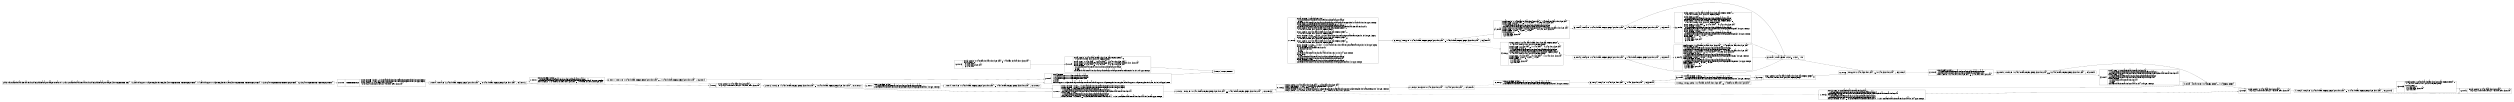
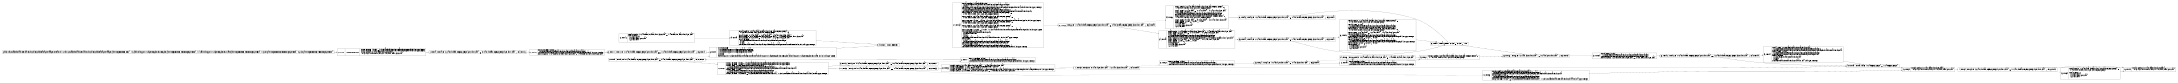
  digraph {
    rankdir=LR
    node [shape=record]
    edge [arrowhead=vee]
    n1 [label="{0\:\ 0x0000|MTH_ENTER_BLOCK\l|0x0000: INVOKE  (r3 I:int) = (r15 I:int) android.view.View.MeasureSpec.getMode(int):int type: STATIC \l0x0004: INVOKE  (r4 I:int) = (r16 I:int) android.view.View.MeasureSpec.getMode(int):int type: STATIC \l0x0008: CONST  (r0 I:?[int, float, short, byte, char]) = \l  (1073741824(0x40000000, float:2.0) ?[int, float, short, byte, char])\l \l}"]
    n2 [label="{1\:\ 0x000a|0x000a: IF  (r3 I:?[int, boolean, OBJECT, ARRAY, byte, short, char]) != (r0 I:?[int, boolean, OBJECT, ARRAY, byte, short, char])  \-\> B:4:0x0013 \l}"]
    n3 [label="{2\:\ 0x000c|0x000c: INVOKE  (r0 I:int) = \l  (r12 I:com.facebook.ads.internal.view.hscroll.HScrollLinearLayoutManager)\l com.facebook.ads.internal.view.hscroll.HScrollLinearLayoutManager.getOrientation():int type: VIRTUAL \l0x0010: CONST  (r1 I:?[boolean, int, float, short, byte, char]) = (1 ?[boolean, int, float, short, byte, char]) \l}"]
-   n4 [label="{4\:\ 0x0013|0x0013: CONST  (r0 I:?[int, float, short, byte, char]) = \l  (1073741824(0x40000000, float:2.0) ?[int, float, short, byte, char])\l \l}"]
    n5 [label="{3\:\ 0x0011|0x0011: IF  (r0 I:?[int, boolean, OBJECT, ARRAY, byte, short, char]) == (r1 I:?[int, boolean, OBJECT, ARRAY, byte, short, char])  \-\> B:8:0x001d \l}"]
    n6 [label="{5\:\ 0x0015|0x0015: IF  (r4 I:?[int, boolean, OBJECT, ARRAY, byte, short, char]) != (r0 I:?[int, boolean, OBJECT, ARRAY, byte, short, char])  \-\> B:10:0x0021 \l}"]
    n7 [label="{8\:\ 0x001d|0x001d: INVOKE  \l  (r12 I:android.support.v7.widget.LinearLayoutManager)\l  (r13 I:android.support.v7.widget.RecyclerView$Recycler)\l  (r14 I:android.support.v7.widget.RecyclerView$State)\l  (r15 I:int)\l  (r16 I:int)\l android.support.v7.widget.LinearLayoutManager.onMeasure(android.support.v7.widget.RecyclerView$Recycler, android.support.v7.widget.RecyclerView$State, int, int):void type: SUPER \l}"]
    n8 [label="{9\:\ 0x0020|0x0020: RETURN   \l}"]
    n9 [label="{6\:\ 0x0017|0x0017: INVOKE  (r0 I:int) = \l  (r12 I:com.facebook.ads.internal.view.hscroll.HScrollLinearLayoutManager)\l com.facebook.ads.internal.view.hscroll.HScrollLinearLayoutManager.getOrientation():int type: VIRTUAL \l}"]
    n10 [label="{7\:\ 0x001b|0x001b: IF  (r0 I:?[int, boolean, OBJECT, ARRAY, byte, short, char]) != (0 ?[int, boolean, OBJECT, ARRAY, byte, short, char])  \-\> B:10:0x0021 \l}"]
    n11 [label="{10\:\ 0x0021|0x0021: INVOKE  (r5 I:int) = (r15 I:int) android.view.View.MeasureSpec.getSize(int):int type: STATIC \l0x0025: INVOKE  (r6 I:int) = (r16 I:int) android.view.View.MeasureSpec.getSize(int):int type: STATIC \l0x0029: IGET  (r0 I:com.facebook.ads.internal.view.hscroll.a) = \l  (r12 I:com.facebook.ads.internal.view.hscroll.HScrollLinearLayoutManager)\l com.facebook.ads.internal.view.hscroll.HScrollLinearLayoutManager.b com.facebook.ads.internal.view.hscroll.a \l0x002b: IGET  (r1 I:int) = \l  (r12 I:com.facebook.ads.internal.view.hscroll.HScrollLinearLayoutManager)\l com.facebook.ads.internal.view.hscroll.HScrollLinearLayoutManager.h int \l0x002d: INVOKE  (r0 I:boolean) = (r0 I:com.facebook.ads.internal.view.hscroll.a), (r1 I:int) com.facebook.ads.internal.view.hscroll.a.b(int):boolean type: VIRTUAL \l}"]
    n12 [label="{11\:\ 0x0031|0x0031: IF  (r0 I:?[int, boolean, OBJECT, ARRAY, byte, short, char]) == (0 ?[int, boolean, OBJECT, ARRAY, byte, short, char])  \-\> B:20:0x0053 \l}"]
    n13 [label="{12\:\ 0x0033|0x0033: IGET  (r0 I:com.facebook.ads.internal.view.hscroll.a) = \l  (r12 I:com.facebook.ads.internal.view.hscroll.HScrollLinearLayoutManager)\l com.facebook.ads.internal.view.hscroll.HScrollLinearLayoutManager.b com.facebook.ads.internal.view.hscroll.a \l0x0035: IGET  (r1 I:int) = \l  (r12 I:com.facebook.ads.internal.view.hscroll.HScrollLinearLayoutManager)\l com.facebook.ads.internal.view.hscroll.HScrollLinearLayoutManager.h int \l0x0037: INVOKE  (r0 I:int[]) = (r0 I:com.facebook.ads.internal.view.hscroll.a), (r1 I:int) com.facebook.ads.internal.view.hscroll.a.a(int):int[] type: VIRTUAL \l}"]
    n14 [label="{20\:\ 0x0053|0x0053: CONST  (r0 I:?[int, float, short, byte, char]) = (2 ?[int, float, short, byte, char]) \l0x0054: NEW_ARRAY  (r1 I:int[]) = (r0 I:int A[IMMUTABLE_TYPE]) type: int[] \l0x0056: FILL_ARRAY  (r1 I:?[int, float][]), data: [0, 0] \l0x0059: INVOKE  (r0 I:int) = (r14 I:android.support.v7.widget.RecyclerView$State) android.support.v7.widget.RecyclerView.State.getItemCount():int type: VIRTUAL \l0x005d: CONST  (r2 I:?[boolean, int, float, short, byte, char]) = (1 ?[boolean, int, float, short, byte, char]) \l}"]
    n15 [label="{13\:\ 0x003b|0x003b: CONST  (r1 I:?[int, float, short, byte, char]) = \l  (1073741824(0x40000000, float:2.0) ?[int, float, short, byte, char])\l \l}"]
    n16 [label="{21\:\ 0x005e|0x005e: IF  (r0 I:?[int, byte, short, char]) \< (r2 I:?[int, byte, short, char])  \-\> B:40:0x00db \l}"]
    n17 [label="{14\:\ 0x003d|0x003d: IF  (r3 I:?[int, boolean, OBJECT, ARRAY, byte, short, char]) != (r1 I:?[int, boolean, OBJECT, ARRAY, byte, short, char])  \-\> B:16:0x0042 \l}"]
    n18 [label="{15\:\ 0x003f|0x003f: CONST  (r1 I:?[int, float, boolean, short, byte, char, OBJECT, ARRAY]) = \l  (0 ?[int, float, boolean, short, byte, char, OBJECT, ARRAY])\l \l0x0040: APUT  \l  (r0 I:?[int, float][])\l  (r1 I:?[int, short, byte, char])\l  (r5 I:?[int, float])\l \l}"]
    n19 [label="{16\:\ 0x0042|0x0042: CONST  (r1 I:?[int, float, short, byte, char]) = \l  (1073741824(0x40000000, float:2.0) ?[int, float, short, byte, char])\l \l}"]
    n20 [label="{18\:\ 0x0046|0x0046: CONST  (r1 I:?[boolean, int, float, short, byte, char]) = (1 ?[boolean, int, float, short, byte, char]) \l0x0047: APUT  \l  (r0 I:?[int, float][])\l  (r1 I:?[int, short, byte, char])\l  (r6 I:?[int, float])\l \l}"]
    n21 [label="{19\:\ 0x0049|0x0049: CONST  (r1 I:?[int, float, boolean, short, byte, char, OBJECT, ARRAY]) = \l  (0 ?[int, float, boolean, short, byte, char, OBJECT, ARRAY])\l \l0x004a: AGET  (r1 I:?[int, float]) = (r0 I:?[int, float][]), (r1 I:?[int, short, byte, char]) \l0x004c: CONST  (r2 I:?[boolean, int, float, short, byte, char]) = (1 ?[boolean, int, float, short, byte, char]) \l0x004d: AGET  (r0 I:?[int, float]) = (r0 I:?[int, float][]), (r2 I:?[int, short, byte, char]) \l0x004f: INVOKE  \l  (r12 I:com.facebook.ads.internal.view.hscroll.HScrollLinearLayoutManager)\l  (r1 I:int)\l  (r0 I:int)\l com.facebook.ads.internal.view.hscroll.HScrollLinearLayoutManager.setMeasuredDimension(int, int):void type: VIRTUAL \l}"]
    n22 [label="{22\:\ 0x0060|0x0060: INVOKE  (r0 I:int) = \l  (r12 I:com.facebook.ads.internal.view.hscroll.HScrollLinearLayoutManager)\l com.facebook.ads.internal.view.hscroll.HScrollLinearLayoutManager.getChildCount():int type: VIRTUAL \l}"]
    n23 [label="{40\:\ 0x00db|0x00db: MOVE  (r0 I:?[OBJECT, ARRAY]) = (r1 I:?[OBJECT, ARRAY]) \l}"]
    n24 [label="{23\:\ 0x0064|0x0064: IF  (r0 I:?[int, byte, short, char]) \<= (0 ?[int, byte, short, char])  \-\> B:33:0x00aa \l}"]
    n25 [label="{24\:\ 0x0066|0x0066: CONST  (r0 I:?[boolean, int, float, short, byte, char]) = (1 ?[boolean, int, float, short, byte, char]) \l}"]
    n26 [label="{33\:\ 0x00aa|0x00aa: INVOKE  (r0 I:int) = \l  (r12 I:com.facebook.ads.internal.view.hscroll.HScrollLinearLayoutManager)\l com.facebook.ads.internal.view.hscroll.HScrollLinearLayoutManager.getChildCount():int type: VIRTUAL \l}"]
    n27 [label="{25\:\ 0x0067|0x0067: CONST  (r2 I:?[int, float, boolean, short, byte, char, OBJECT, ARRAY]) = \l  (0 ?[int, float, boolean, short, byte, char, OBJECT, ARRAY])\l \l}"]
    n28 [label="{26\:\ 0x0068|0x0068: IF  (r2 I:?[int, byte, short, char]) \>= (r0 I:?[int, byte, short, char])  \-\> B:37:0x00cf \l}"]
    n29 [label="{37\:\ 0x00cf|0x00cf: IGET  (r0 I:int) = \l  (r12 I:com.facebook.ads.internal.view.hscroll.HScrollLinearLayoutManager)\l com.facebook.ads.internal.view.hscroll.HScrollLinearLayoutManager.h int \l0x00d1: CONST  (r2 I:?[int, float, short, byte, char]) = (\-1 ?[int, float, short, byte, char]) \l}"]
    n30 [label="{27\:\ 0x006a|0x006a: INVOKE  (r7 I:android.view.View) = \l  (r12 I:com.facebook.ads.internal.view.hscroll.HScrollLinearLayoutManager)\l  (r2 I:int)\l com.facebook.ads.internal.view.hscroll.HScrollLinearLayoutManager.findViewByPosition(int):android.view.View type: VIRTUAL \l0x006e: IGET  (r8 I:com.facebook.ads.internal.view.hscroll.c) = \l  (r12 I:com.facebook.ads.internal.view.hscroll.HScrollLinearLayoutManager)\l com.facebook.ads.internal.view.hscroll.HScrollLinearLayoutManager.a com.facebook.ads.internal.view.hscroll.c \l0x0070: CONST  (r9 I:?[int, float, boolean, short, byte, char, OBJECT, ARRAY]) = \l  (0 ?[int, float, boolean, short, byte, char, OBJECT, ARRAY])\l \l0x0071: CONST  (r10 I:?[int, float, boolean, short, byte, char, OBJECT, ARRAY]) = \l  (0 ?[int, float, boolean, short, byte, char, OBJECT, ARRAY])\l \l0x0072: INVOKE  (r9 I:int) = (r9 I:int), (r10 I:int) android.view.View.MeasureSpec.makeMeasureSpec(int, int):int type: STATIC \l0x0076: CONST  (r10 I:?[int, float, boolean, short, byte, char, OBJECT, ARRAY]) = \l  (0 ?[int, float, boolean, short, byte, char, OBJECT, ARRAY])\l \l0x0077: CONST  (r11 I:?[int, float, boolean, short, byte, char, OBJECT, ARRAY]) = \l  (0 ?[int, float, boolean, short, byte, char, OBJECT, ARRAY])\l \l0x0078: INVOKE  (r10 I:int) = (r10 I:int), (r11 I:int) android.view.View.MeasureSpec.makeMeasureSpec(int, int):int type: STATIC \l0x007c: INVOKE  (r7 I:int[]) = \l  (r8 I:com.facebook.ads.internal.view.hscroll.c)\l  (r7 I:android.view.View)\l  (r9 I:int)\l  (r10 I:int)\l com.facebook.ads.internal.view.hscroll.c.a(android.view.View, int, int):int[] type: VIRTUAL \l0x0080: IPUT  \l  (r7 I:int[])\l  (r12 I:com.facebook.ads.internal.view.hscroll.HScrollLinearLayoutManager)\l com.facebook.ads.internal.view.hscroll.HScrollLinearLayoutManager.d int[] \l0x0082: INVOKE  (r7 I:int) = \l  (r12 I:com.facebook.ads.internal.view.hscroll.HScrollLinearLayoutManager)\l com.facebook.ads.internal.view.hscroll.HScrollLinearLayoutManager.getOrientation():int type: VIRTUAL \l}"]
    n31 [label="{28\:\ 0x0086|0x0086: IF  (r7 I:?[int, boolean, OBJECT, ARRAY, byte, short, char]) != (0 ?[int, boolean, OBJECT, ARRAY, byte, short, char])  \-\> B:34:0x00af \l}"]
    n32 [label="{38\:\ 0x00d2|0x00d2: IF  (r0 I:?[int, boolean, OBJECT, ARRAY, byte, short, char]) == (r2 I:?[int, boolean, OBJECT, ARRAY, byte, short, char])  \-\> B:40:0x00db \l}"]
    n33 [label="{29\:\ 0x0088|0x0088: CONST  (r7 I:?[int, float, boolean, short, byte, char, OBJECT, ARRAY]) = \l  (0 ?[int, float, boolean, short, byte, char, OBJECT, ARRAY])\l \l0x0089: AGET  (r8 I:?[int, float]) = (r1 I:?[int, float][]), (r7 I:?[int, short, byte, char]) \l0x008b: IGET  (r9 I:int[]) = \l  (r12 I:com.facebook.ads.internal.view.hscroll.HScrollLinearLayoutManager)\l com.facebook.ads.internal.view.hscroll.HScrollLinearLayoutManager.d int[] \l0x008d: CONST  (r10 I:?[int, float, boolean, short, byte, char, OBJECT, ARRAY]) = \l  (0 ?[int, float, boolean, short, byte, char, OBJECT, ARRAY])\l \l0x008e: AGET  (r9 I:?[int, float]) = (r9 I:?[int, float][]), (r10 I:?[int, short, byte, char]) \l0x0090: ARITH  (r8 I:int) = (r8 I:int) + (r9 I:int) \l0x0091: APUT  \l  (r1 I:?[int, float][])\l  (r7 I:?[int, short, byte, char])\l  (r8 I:?[int, float])\l \l}"]
    n34 [label="{34\:\ 0x00af|0x00af: CONST  (r7 I:?[boolean, int, float, short, byte, char]) = (1 ?[boolean, int, float, short, byte, char]) \l0x00b0: AGET  (r8 I:?[int, float]) = (r1 I:?[int, float][]), (r7 I:?[int, short, byte, char]) \l0x00b2: IGET  (r9 I:int[]) = \l  (r12 I:com.facebook.ads.internal.view.hscroll.HScrollLinearLayoutManager)\l com.facebook.ads.internal.view.hscroll.HScrollLinearLayoutManager.d int[] \l0x00b4: CONST  (r10 I:?[boolean, int, float, short, byte, char]) = (1 ?[boolean, int, float, short, byte, char]) \l0x00b5: AGET  (r9 I:?[int, float]) = (r9 I:?[int, float][]), (r10 I:?[int, short, byte, char]) \l0x00b7: ARITH  (r8 I:int) = (r8 I:int) + (r9 I:int) \l0x00b8: APUT  \l  (r1 I:?[int, float][])\l  (r7 I:?[int, short, byte, char])\l  (r8 I:?[int, float])\l \l}"]
    n35 [label="{30\:\ 0x0093|0x0093: IF  (r2 I:?[int, boolean, OBJECT, ARRAY, byte, short, char]) != (0 ?[int, boolean, OBJECT, ARRAY, byte, short, char])  \-\> B:32:0x00a7 \l}"]
    n36 [label="{35\:\ 0x00ba|0x00ba: IF  (r2 I:?[int, boolean, OBJECT, ARRAY, byte, short, char]) != (0 ?[int, boolean, OBJECT, ARRAY, byte, short, char])  \-\> B:32:0x00a7 \l}"]
-   n37 [label="{31\:\ 0x0095|0x0095: CONST  (r7 I:?[boolean, int, float, short, byte, char]) = (1 ?[boolean, int, float, short, byte, char]) \l0x0096: IGET  (r8 I:int[]) = \l  (r12 I:com.facebook.ads.internal.view.hscroll.HScrollLinearLayoutManager)\l com.facebook.ads.internal.view.hscroll.HScrollLinearLayoutManager.d int[] \l0x0098: CONST  (r9 I:?[boolean, int, float, short, byte, char]) = (1 ?[boolean, int, float, short, byte, char]) \l0x0099: AGET  (r8 I:?[int, float]) = (r8 I:?[int, float][]), (r9 I:?[int, short, byte, char]) \l0x009b: INVOKE  (r9 I:int) = \l  (r12 I:com.facebook.ads.internal.view.hscroll.HScrollLinearLayoutManager)\l com.facebook.ads.internal.view.hscroll.HScrollLinearLayoutManager.getPaddingTop():int type: VIRTUAL \l0x009f: ARITH  (r8 I:int) = (r8 I:int) + (r9 I:int) \l0x00a0: INVOKE  (r9 I:int) = \l  (r12 I:com.facebook.ads.internal.view.hscroll.HScrollLinearLayoutManager)\l com.facebook.ads.internal.view.hscroll.HScrollLinearLayoutManager.getPaddingBottom():int type: VIRTUAL \l0x00a4: ARITH  (r8 I:int) = (r8 I:int) + (r9 I:int) \l0x00a5: APUT  \l  (r1 I:?[int, float][])\l  (r7 I:?[int, short, byte, char])\l  (r8 I:?[int, float])\l \l}"]
    n38 [label="{32\:\ 0x00a7|0x00a7: ARITH  (r2 I:int) = (r2 I:int) + (1 int) \l}"]
    n39 [label="{36\:\ 0x00bc|0x00bc: CONST  (r7 I:?[int, float, boolean, short, byte, char, OBJECT, ARRAY]) = \l  (0 ?[int, float, boolean, short, byte, char, OBJECT, ARRAY])\l \l0x00bd: IGET  (r8 I:int[]) = \l  (r12 I:com.facebook.ads.internal.view.hscroll.HScrollLinearLayoutManager)\l com.facebook.ads.internal.view.hscroll.HScrollLinearLayoutManager.d int[] \l0x00bf: CONST  (r9 I:?[int, float, boolean, short, byte, char, OBJECT, ARRAY]) = \l  (0 ?[int, float, boolean, short, byte, char, OBJECT, ARRAY])\l \l0x00c0: AGET  (r8 I:?[int, float]) = (r8 I:?[int, float][]), (r9 I:?[int, short, byte, char]) \l0x00c2: INVOKE  (r9 I:int) = \l  (r12 I:com.facebook.ads.internal.view.hscroll.HScrollLinearLayoutManager)\l com.facebook.ads.internal.view.hscroll.HScrollLinearLayoutManager.getPaddingLeft():int type: VIRTUAL \l0x00c6: ARITH  (r8 I:int) = (r8 I:int) + (r9 I:int) \l0x00c7: INVOKE  (r9 I:int) = \l  (r12 I:com.facebook.ads.internal.view.hscroll.HScrollLinearLayoutManager)\l com.facebook.ads.internal.view.hscroll.HScrollLinearLayoutManager.getPaddingRight():int type: VIRTUAL \l0x00cb: ARITH  (r8 I:int) = (r8 I:int) + (r9 I:int) \l0x00cc: APUT  \l  (r1 I:?[int, float][])\l  (r7 I:?[int, short, byte, char])\l  (r8 I:?[int, float])\l \l}"]
    n40 [label="{39\:\ 0x00d4|0x00d4: IGET  (r0 I:com.facebook.ads.internal.view.hscroll.a) = \l  (r12 I:com.facebook.ads.internal.view.hscroll.HScrollLinearLayoutManager)\l com.facebook.ads.internal.view.hscroll.HScrollLinearLayoutManager.b com.facebook.ads.internal.view.hscroll.a \l0x00d6: IGET  (r2 I:int) = \l  (r12 I:com.facebook.ads.internal.view.hscroll.HScrollLinearLayoutManager)\l com.facebook.ads.internal.view.hscroll.HScrollLinearLayoutManager.h int \l0x00d8: INVOKE  \l  (r0 I:com.facebook.ads.internal.view.hscroll.a)\l  (r2 I:int)\l  (r1 I:int[])\l com.facebook.ads.internal.view.hscroll.a.a(int, int[]):void type: VIRTUAL \l}"]
    n41 [label="{public void com.facebook.ads.internal.view.hscroll.HScrollLinearLayoutManager.onMeasure((r12 'this' I:com.facebook.ads.internal.view.hscroll.HScrollLinearLayoutManager A[IMMUTABLE_TYPE, THIS]), (r13 I:android.support.v7.widget.RecyclerView$Recycler A[IMMUTABLE_TYPE, METHOD_ARGUMENT]), (r14 I:android.support.v7.widget.RecyclerView$State A[IMMUTABLE_TYPE, METHOD_ARGUMENT]), (r15 I:int A[IMMUTABLE_TYPE, METHOD_ARGUMENT]), (r16 I:int A[IMMUTABLE_TYPE, METHOD_ARGUMENT])) }"]
    n1 -> n2 [arrowhead=odot]
    n2 -> n3 [style=dashed]
-   n2 -> n4
    n3 -> n5
-   n4 -> n6 [arrowhead=tee]
-   n5 -> n4 [arrowhead=odot style=dashed]
    n5 -> n7 [arrowhead=tee]
    n6 -> n9 [style=dashed]
    n7 -> n8
    n9 -> n10
    n10 -> n7 [arrowhead=tee style=dashed]
    n10 -> n11 [arrowhead=tee]
    n11 -> n6
    n11 -> n12 [arrowhead=tee]
    n12 -> n13 [arrowhead=odot style=dashed]
    n12 -> n14 [arrowhead=tee]
    n13 -> n15
    n14 -> n16 [arrowhead=tee]
    n15 -> n17 [arrowhead=odot]
    n16 -> n22 [arrowhead=odot style=dashed]
    n16 -> n23 [arrowhead=odot]
    n17 -> n18 [arrowhead=odot style=dashed]
    n17 -> n19
    n18 -> n19 [arrowhead=tee]
    n20 -> n21 [arrowhead=tee]
    n21 -> n8
    n22 -> n24
    n23 -> n15
    n24 -> n25 [arrowhead=odot style=dashed]
    n24 -> n26 [arrowhead=tee]
    n25 -> n27 [arrowhead=odot]
    n26 -> n27
    n27 -> n28
    n28 -> n29 [arrowhead=odot]
    n29 -> n32 [arrowhead=tee]
    n30 -> n31 [arrowhead=tee]
    n31 -> n33 [arrowhead=tee style=dashed]
    n31 -> n34 [arrowhead=odot]
    n32 -> n23
    n32 -> n40 [style=dashed]
    n33 -> n35 [arrowhead=odot]
    n34 -> n36
-   n35 -> n37 [style=dashed]
    n35 -> n38 [arrowhead=odot]
    n36 -> n38 [arrowhead=tee]
    n36 -> n39 [style=dashed]
-   n37 -> n38
    n38 -> n28 [arrowhead=odot]
    n39 -> n38 [arrowhead=tee]
    n40 -> n23 [arrowhead=tee]
    n41 -> n1
  }
